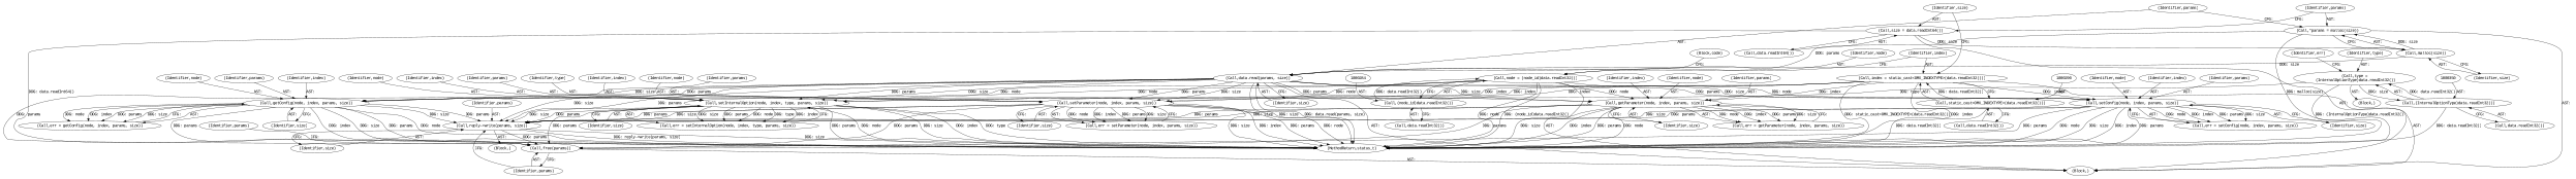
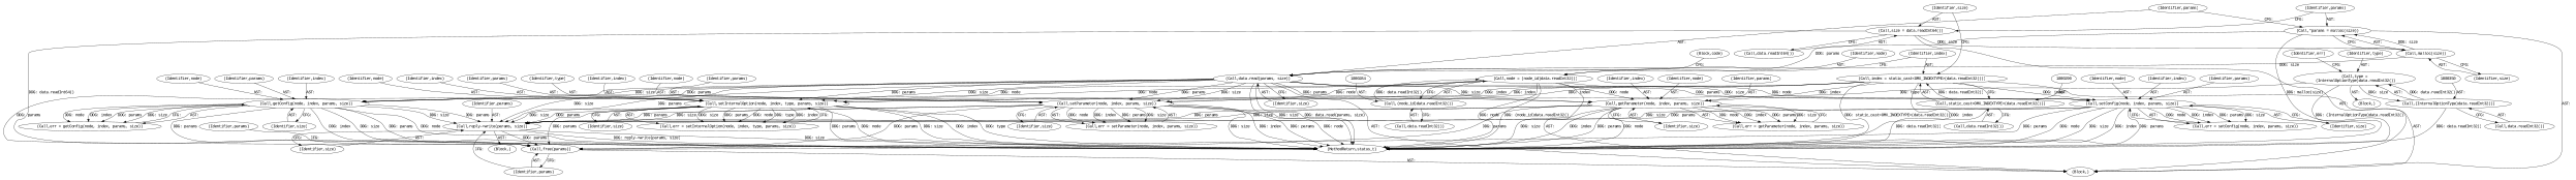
  digraph {
    fontname="Liberation Mono"
    node [fontname="Liberation Mono"]
    edge [fontname="Liberation Mono"]
    n1 [label="(Call,reply->write(params, size))"]
    n2 [label="(Call,free(params))"]
    n3 [label="(Block,)"]
    n4 [label="(Identifier,size)"]
    n5 [label="(MethodReturn,status_t)"]
    n6 [label="(Block,)"]
    n7 [label="(Identifier,params)"]
    n8 [label="(Call,getConfig(node, index, params, size))"]
    n9 [label="(Identifier,size)"]
    n10 [label="(Call,err = getConfig(node, index, params, size))"]
    n11 [label="(Call,node = (node_id)data.readInt32())"]
    n12 [label="(Call,(node_id)data.readInt32())"]
    n13 [label="(Call,setInternalOption(node, index, type, params, size))"]
    n14 [label="(Call,setParameter(node, index, params, size))"]
    n15 [label="(Call,getParameter(node, index, params, size))"]
    n16 [label="(Call,setConfig(node, index, params, size))"]
    n17 [label="(Call,data.readInt32())"]
    n18 [label="(Identifier,size)"]
    n19 [label="(Call,err = setInternalOption(node, index, type, params, size))"]
    n20 [label="(Call,err = setParameter(node, index, params, size))"]
    n21 [label="(Identifier,size)"]
    n22 [label="(Identifier,size)"]
    n23 [label="(Call,err = getParameter(node, index, params, size))"]
    n24 [label="(Call,err = setConfig(node, index, params, size))"]
    n25 [label="(Identifier,size)"]
    n26 [label="(Call,index = static_cast<OMX_INDEXTYPE>(data.readInt32()))"]
    n27 [label="(Call,static_cast<OMX_INDEXTYPE>(data.readInt32()))"]
    n28 [label="(Call,data.readInt32())"]
    n29 [label="(Call,data.read(params, size))"]
    n30 [label="(Identifier,size)"]
    n31 [label="(Call,*params = malloc(size))"]
    n32 [label="(Call,malloc(size))"]
    n33 [label="(Identifier,size)"]
    n34 [label="(Call,size = data.readInt64())"]
    n35 [label="(Call,data.readInt64())"]
    n36 [label="(Call,type =\n (InternalOptionType)data.readInt32())"]
    n37 [label="(Call,(InternalOptionType)data.readInt32())"]
    n38 [label="(Block,)"]
    n39 [label="(Call,data.readInt32())"]
    n40 [label="(Identifier,node)"]
    n41 [label="(Identifier,params)"]
    n42 [label="(Identifier,node)"]
    n43 [label="(Identifier,node)"]
    n44 [label="(Identifier,index)"]
    n45 [label="(Identifier,params)"]
    n46 [label="(Identifier,err)"]
    n47 [label="(Identifier,params)"]
    n48 [label="(Identifier,params)"]
    n49 [label="(Identifier,index)"]
    n50 [label="(Identifier,type)"]
    n51 [label="(Identifier,params)"]
    n52 [label="(Identifier,params)"]
    n53 [label="(Identifier,index)"]
    n54 [label="(Identifier,params)"]
    n55 [label="(Identifier,node)"]
    n56 [label="(Identifier,size)"]
    n57 [label="(Identifier,params)"]
    n58 [label="(Identifier,index)"]
    n59 [label="(Identifier,index)"]
    n60 [label="(Identifier,params)"]
    n61 [label="(Identifier,type)"]
    n62 [label="(Identifier,node)"]
    n63 [label="(Identifier,index)"]
    n64 [label="(Identifier,node)"]
    n65 [label="(Block,code)"]
    1000284
    1000290
    1000350
    n1 -> n2 [label="DDG: params"]
    n1 -> n3 [label="AST: "]
    n1 -> n4 [label="CFG: "]
    n1 -> n5 [label="DDG: size"]
    n1 -> n5 [label="DDG: reply->write(params, size)"]
    n2 -> n6 [label="AST: "]
    n2 -> n7 [label="CFG: "]
    n4 -> n1 [label="AST: "]
    n7 -> n1 [label="CFG: "]
    n7 -> n2 [label="AST: "]
    n8 -> n1 [label="DDG: params"]
    n8 -> n1 [label="DDG: size"]
    n8 -> n2 [label="DDG: params"]
    n8 -> n5 [label="DDG: index"]
    n8 -> n5 [label="DDG: size"]
    n8 -> n5 [label="DDG: params"]
    n8 -> n5 [label="DDG: node"]
    n8 -> n9 [label="CFG: "]
    n8 -> n10 [label="AST: "]
    n8 -> n10 [label="DDG: node"]
    n8 -> n10 [label="DDG: index"]
    n8 -> n10 [label="DDG: params"]
    n8 -> n10 [label="DDG: size"]
    n9 -> n8 [label="AST: "]
    n10 -> n8 [label="CFG: "]
    n11 -> n5 [label="DDG: node"]
    n11 -> n5 [label="DDG: (node_id)data.readInt32()"]
    n11 -> n6 [label="AST: "]
    n11 -> n8 [label="DDG: node"]
    n11 -> n12 [label="CFG: "]
    n11 -> n13 [label="DDG: node"]
    n11 -> n14 [label="DDG: node"]
    n11 -> n15 [label="DDG: node"]
    n11 -> n16 [label="DDG: node"]
    n12 -> n11 [label="AST: "]
    n12 -> n11 [label="DDG: data.readInt32()"]
    n12 -> n17 [label="CFG: "]
    n13 -> n1 [label="DDG: params"]
    n13 -> n1 [label="DDG: size"]
    n13 -> n2 [label="DDG: params"]
    n13 -> n5 [label="DDG: index"]
    n13 -> n5 [label="DDG: type"]
    n13 -> n5 [label="DDG: params"]
    n13 -> n5 [label="DDG: node"]
    n13 -> n5 [label="DDG: size"]
    n13 -> n18 [label="CFG: "]
    n13 -> n19 [label="AST: "]
    n13 -> n19 [label="DDG: size"]
    n13 -> n19 [label="DDG: params"]
    n13 -> n19 [label="DDG: node"]
    n13 -> n19 [label="DDG: type"]
    n13 -> n19 [label="DDG: index"]
    n14 -> n1 [label="DDG: params"]
    n14 -> n1 [label="DDG: size"]
    n14 -> n2 [label="DDG: params"]
    n14 -> n5 [label="DDG: size"]
    n14 -> n5 [label="DDG: index"]
    n14 -> n5 [label="DDG: params"]
    n14 -> n5 [label="DDG: node"]
    n14 -> n20 [label="AST: "]
    n14 -> n20 [label="DDG: node"]
    n14 -> n20 [label="DDG: index"]
    n14 -> n20 [label="DDG: params"]
    n14 -> n20 [label="DDG: size"]
    n14 -> n21 [label="CFG: "]
    n15 -> n1 [label="DDG: params"]
    n15 -> n1 [label="DDG: size"]
    n15 -> n2 [label="DDG: params"]
    n15 -> n5 [label="DDG: node"]
    n15 -> n5 [label="DDG: size"]
    n15 -> n5 [label="DDG: index"]
    n15 -> n5 [label="DDG: params"]
    n15 -> n22 [label="CFG: "]
    n15 -> n23 [label="AST: "]
    n15 -> n23 [label="DDG: node"]
    n15 -> n23 [label="DDG: index"]
    n15 -> n23 [label="DDG: params"]
    n15 -> n23 [label="DDG: size"]
    n16 -> n1 [label="DDG: params"]
    n16 -> n1 [label="DDG: size"]
    n16 -> n2 [label="DDG: params"]
    n16 -> n5 [label="DDG: node"]
    n16 -> n5 [label="DDG: size"]
    n16 -> n5 [label="DDG: index"]
    n16 -> n5 [label="DDG: params"]
    n16 -> n24 [label="AST: "]
    n16 -> n24 [label="DDG: node"]
    n16 -> n24 [label="DDG: index"]
    n16 -> n24 [label="DDG: params"]
    n16 -> n24 [label="DDG: size"]
    n16 -> n25 [label="CFG: "]
    n17 -> n12 [label="AST: "]
    n18 -> n13 [label="AST: "]
    n19 -> n13 [label="CFG: "]
-   n20 -> n14 [label="CFG: "]
+   n20 -> n14 [label="AST: "]
    n21 -> n14 [label="AST: "]
    n22 -> n15 [label="AST: "]
    n23 -> n15 [label="CFG: "]
    n24 -> n16 [label="CFG: "]
    n25 -> n16 [label="AST: "]
    n26 -> n5 [label="DDG: static_cast<OMX_INDEXTYPE>(data.readInt32())"]
    n26 -> n5 [label="DDG: index"]
    n26 -> n6 [label="AST: "]
    n26 -> n8 [label="DDG: index"]
    n26 -> n13 [label="DDG: index"]
    n26 -> n14 [label="DDG: index"]
    n26 -> n15 [label="DDG: index"]
    n26 -> n16 [label="DDG: index"]
    n26 -> n27 [label="CFG: "]
    n27 -> n5 [label="DDG: data.readInt32()"]
    n27 -> n26 [label="AST: "]
    n27 -> n26 [label="DDG: data.readInt32()"]
    n27 -> n28 [label="CFG: "]
    n28 -> n27 [label="AST: "]
    n29 -> n1 [label="DDG: params"]
    n29 -> n1 [label="DDG: size"]
    n29 -> n2 [label="DDG: params"]
    n29 -> n5 [label="DDG: size"]
    n29 -> n5 [label="DDG: data.read(params, size)"]
    n29 -> n6 [label="AST: "]
    n29 -> n8 [label="DDG: params"]
    n29 -> n8 [label="DDG: size"]
    n29 -> n13 [label="DDG: params"]
    n29 -> n13 [label="DDG: size"]
    n29 -> n14 [label="DDG: params"]
    n29 -> n14 [label="DDG: size"]
    n29 -> n15 [label="DDG: params"]
    n29 -> n15 [label="DDG: size"]
    n29 -> n16 [label="DDG: params"]
    n29 -> n16 [label="DDG: size"]
    n29 -> n30 [label="CFG: "]
    n30 -> n29 [label="AST: "]
    n31 -> n5 [label="DDG: malloc(size)"]
    n31 -> n6 [label="AST: "]
    n31 -> n29 [label="DDG: params"]
    n31 -> n32 [label="CFG: "]
    n32 -> n29 [label="DDG: size"]
    n32 -> n31 [label="AST: "]
    n32 -> n31 [label="DDG: size"]
    n32 -> n33 [label="CFG: "]
    n33 -> n32 [label="AST: "]
    n34 -> n5 [label="DDG: data.readInt64()"]
    n34 -> n6 [label="AST: "]
    n34 -> n32 [label="DDG: size"]
    n34 -> n35 [label="CFG: "]
    n35 -> n34 [label="AST: "]
    n36 -> n5 [label="DDG: (InternalOptionType)data.readInt32()"]
    n36 -> n13 [label="DDG: type"]
    n36 -> n37 [label="DDG: size"]
    n36 -> n38 [label="AST: "]
    n37 -> n5 [label="DDG: data.readInt32()"]
    n37 -> n36 [label="AST: "]
    n37 -> n36 [label="DDG: data.readInt32()"]
    n37 -> n39 [label="CFG: "]
    n39 -> n37 [label="AST: "]
    n40 -> n14 [label="AST: "]
    n41 -> n13 [label="AST: "]
    n42 -> n11 [label="AST: "]
    n43 -> n15 [label="AST: "]
    n44 -> n8 [label="AST: "]
    n45 -> n14 [label="AST: "]
    n46 -> n36 [label="CFG: "]
    n47 -> n15 [label="AST: "]
    n48 -> n1 [label="AST: "]
    n49 -> n16 [label="AST: "]
    n50 -> n36 [label="AST: "]
    n51 -> n29 [label="AST: "]
    n51 -> n31 [label="CFG: "]
    n52 -> n31 [label="AST: "]
    n52 -> n34 [label="CFG: "]
    n53 -> n14 [label="AST: "]
    n54 -> n16 [label="AST: "]
    n55 -> n8 [label="AST: "]
    n56 -> n26 [label="CFG: "]
    n56 -> n34 [label="AST: "]
    n57 -> n2 [label="CFG: "]
    n58 -> n15 [label="AST: "]
    n59 -> n11 [label="CFG: "]
    n59 -> n26 [label="AST: "]
    n60 -> n8 [label="AST: "]
    n61 -> n13 [label="AST: "]
    n62 -> n13 [label="AST: "]
    n63 -> n13 [label="AST: "]
    n64 -> n16 [label="AST: "]
    n65 -> n29 [label="CFG: "]
    1000284 -> n12 [label="AST: "]
    1000290 -> n27 [label="AST: "]
    1000350 -> n37 [label="AST: "]
  }
